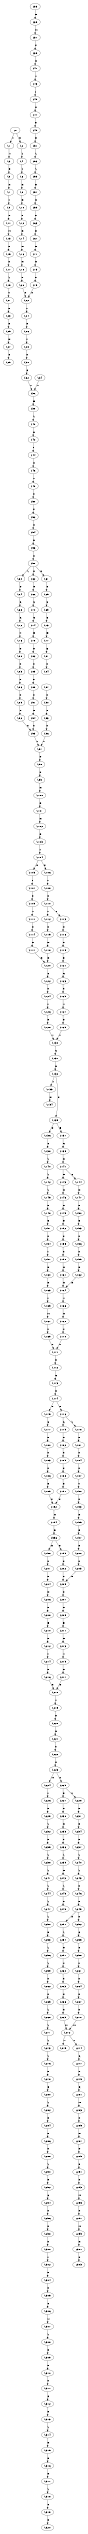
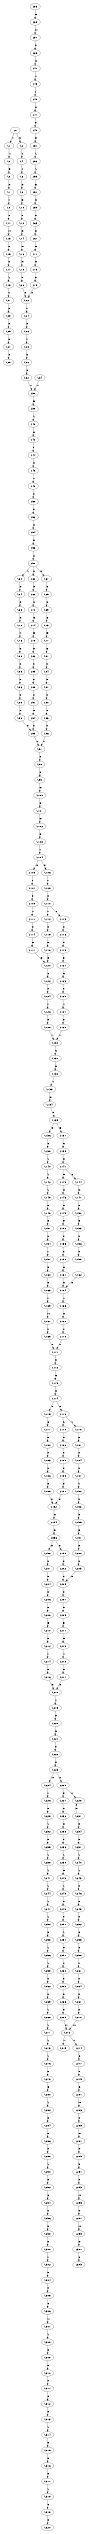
  strict digraph {
    S0
    S1
    S2
    S3
    S4
    S5
    S6
    S7
    S8
    S9
    S10
    S11
    S12
    S13
    S14
    S15
    S16
    S17
    S18
    S19
    S20
    S21
    S22
    S23
    S24
    S25
    S26
    S27
    S28
    S29
    S30
    S32
    S36
    S33
    S35
    S34
    S37
    S38
    S39
    S40
    S41
    S42
    S43
    S44
    S45
    S46
    S47
    S48
    S49
    S50
    S51
    S52
    S53
    S54
    S55
    S56
    S57
    S58
    S59
    S60
    S61
    S62
    S63
    S64
    S65
    S66
    S67
    S68
    S69
    S70
    S71
    S72
    S73
    S74
    S75
    S76
    S77
    S78
    S79
    S80
    S81
    S82
    S83
    S84
    S85
    S86
    S87
    S88
    S89
    S90
    S91
    S92
    S93
    S94
    S95
    S96
    S97
    S98
    S99
    S100
    S101
    S102
    S103
    S104
    S105
    S106
    S107
    S108
    S109
    S110
    S111
    S112
    S113
    S114
    S115
    S116
    S117
    S118
    S119
    S120
    S121
    S122
    S123
    S124
    S125
    S126
    S127
    S128
    S129
    S130
    S131
    S132
    S133
    S134
    S135
    S136
    S137
    S138
    S139
    S140
    S141
    S142
    S143
    S144
    S145
    S146
    S147
    S148
    S149
    S150
    S151
    S152
    S153
    S154
    S155
    S156
    S157
    S158
    S159
    S160
    S161
    S162
    S163
    S164
    S165
    S166
    S167
    S168
    S169
    S170
    S171
    S172
    S173
    S174
    S175
    S176
    S177
    S178
    S179
    S180
    S181
    S182
    S183
    S184
    S185
    S186
    S187
    S188
    S189
    S190
    S191
    S192
    S193
    S194
    S195
    n196 [label=S996]
    S197
    S198
    S199
    S200
    S201
    S202
    S203
    S204
    S205
    S206
    S207
    S208
    S209
    S210
    S211
    S212
    S213
    S214
    S215
    S216
    S217
    S218
    S219
    S220
    S221
    S222
    S223
    S224
    S225
    S226
    S227
    S228
    S229
    S230
    S231
    S232
    S233
    S234
    S235
    S236
    S237
    S238
    S239
    S240
    S241
    S242
    S243
    S244
    S245
    S246
    S247
    S248
    S249
    S250
    S251
    S252
    S253
    S254
    S255
    S256
    S257
    S258
    S259
    S260
    S261
    S262
    S263
    S264
    S265
    S266
    S267
    S268
    S269
    S270
    S271
    S272
    S273
    S274
    S275
    S276
    S277
    S278
    S279
    S280
    S281
    S282
    S283
    S284
    S285
    S286
    S287
    S288
    S289
    S290
    S291
    S292
    S293
    S294
    S295
    S296
    S297
    S298
    S299
    S300
    S301
    S302
    S303
    S304
    S305
    S306
    S307
    S308
    S309
    S310
    S311
    S312
    S313
    S314
    S315
    S316
    S317
    S318
    S319
    S320
    S0 -> S1 [label=I]
    S0 -> S2 [label=K]
    S1 -> S3 [label=V]
    S2 -> S4 [label=S]
    S3 -> S5 [label=P]
    S4 -> S6 [label=S]
    S5 -> S7 [label=A]
    S6 -> S8 [label=R]
    S7 -> S9 [label=I]
    S8 -> S10 [label=R]
    S9 -> S11 [label=D]
    S10 -> S12 [label=P]
    S11 -> S13 [label=M]
    S12 -> S14 [label=R]
    S13 -> S15 [label=T]
    S14 -> S16 [label=H]
    S15 -> S17 [label=T]
    S16 -> S18 [label=N]
    S17 -> S19 [label=S]
    S18 -> S20 [label=L]
    S19 -> S21 [label=Y]
    S20 -> S22 [label=L]
    S21 -> S23 [label=E]
    S22 -> S24 [label=I]
    S23 -> S25 [label=P]
    S24 -> S26 [label=D]
    S25 -> S27 [label=N]
    S26 -> S28 [label=V]
    S27 -> S29 [label=Q]
    S28 -> S30 [label=A]
    S30 -> S32 [label=G]
    S32 -> S36 [label=V]
    S36 -> S38 [label=E]
    S33 -> S35 [label=E]
    S35 -> S37 [label=M]
    S34 -> S36 [label=V]
    S37 -> S39 [label=L]
    S38 -> S40 [label=S]
    S39 -> S41 [label=K]
    S40 -> S42 [label=D]
    S41 -> S43 [label=V]
    S42 -> S44 [label=I]
    S43 -> S45 [label=I]
    S44 -> S46 [label=A]
    S45 -> S47 [label=T]
    S46 -> S48 [label=V]
    S47 -> S49 [label=P]
    S48 -> S50 [label=L]
    S49 -> S51 [label=R]
    S50 -> S52 [label=L]
    S51 -> S53 [label=S]
    S52 -> S54 [label=A]
    S53 -> S55 [label=S]
    S54 -> S56 [label=D]
    S55 -> S57 [label=R]
    S56 -> S58 [label=T]
    S57 -> S59 [label=K]
    S58 -> S60 [label=S]
    S58 -> S61 [label=T]
    S58 -> S62 [label=A]
    S59 -> S63 [label=P]
    S60 -> S64 [label=Q]
    S61 -> S65 [label=Q]
    S62 -> S66 [label=Q]
    S63 -> S67 [label=R]
    S64 -> S68 [label=C]
    S65 -> S69 [label=C]
    S66 -> S70 [label=C]
    S67 -> S71 [label=H]
    S68 -> S72 [label=G]
    S69 -> S73 [label=G]
    S70 -> S74 [label=G]
    S71 -> S75 [label=N]
    S72 -> S76 [label=Y]
    S73 -> S77 [label=H]
    S74 -> S78 [label=H]
    S75 -> S79 [label=L]
    S76 -> S80 [label=D]
    S77 -> S81 [label=E]
    S78 -> S82 [label=D]
    S79 -> S22 [label=L]
    S80 -> S83 [label=L]
    S81 -> S84 [label=L]
    S82 -> S85 [label=L]
    S83 -> S86 [label=L]
+   S84 -> S87 [label=L]
    S85 -> S88 [label=L]
    S86 -> S89 [label=L]
    S87 -> S90 [label=L]
    S88 -> S91 [label=L]
    S89 -> S92 [label=Q]
    S90 -> S93 [label=Q]
    S91 -> S94 [label=Q]
    S92 -> S95 [label=L]
    S93 -> S96 [label=L]
    S94 -> S95 [label=L]
    S95 -> S97 [label=I]
    S96 -> S97 [label=I]
    S97 -> S98 [label=D]
    S98 -> S99 [label=L]
    S99 -> S100 [label=N]
    S100 -> S101 [label=E]
    S101 -> S102 [label=N]
    S102 -> S103 [label=E]
    S103 -> S104 [label=I]
    S104 -> S105 [label=T]
    S104 -> S106 [label=A]
    S105 -> S107 [label=I]
    S106 -> S108 [label=I]
    S107 -> S109 [label=T]
    S108 -> S110 [label=T]
    S109 -> S111 [label=V]
    S110 -> S112 [label=V]
    S110 -> S113 [label=I]
    S111 -> S114 [label=A]
    S112 -> S115 [label=A]
    S113 -> S116 [label=A]
    S114 -> S117 [label=N]
    S115 -> S118 [label=N]
    S116 -> S119 [label=D]
    S117 -> S120 [label=R]
    S118 -> S120 [label=R]
    S119 -> S121 [label=R]
    S120 -> S122 [label=G]
    S121 -> S123 [label=G]
    S122 -> S124 [label=L]
    S123 -> S125 [label=L]
    S124 -> S126 [label=V]
    S125 -> S127 [label=V]
    S126 -> S128 [label=D]
    S127 -> S129 [label=D]
    S128 -> S130 [label=V]
    S129 -> S130 [label=V]
    S130 -> S131 [label=C]
    S131 -> S132 [label=N]
    S132 -> S133 [label=I]
    S133 -> S134 [label=N]
-   S132 -> S135 [label=L]
+   S134 -> S135 [label=L]
    S135 -> S136 [label=D]
    S135 -> S137 [label=E]
    S136 -> S138 [label=G]
    S137 -> S139 [label=G]
    S138 -> S140 [label=S]
    S139 -> S141 [label=N]
    S140 -> S142 [label=S]
    S141 -> S143 [label=K]
    S141 -> S144 [label=C]
    S142 -> S145 [label=S]
    S143 -> S146 [label=K]
    S144 -> S147 [label=N]
    S145 -> S148 [label=E]
    S146 -> S149 [label=E]
    S147 -> S150 [label=E]
    S148 -> S151 [label=E]
    S149 -> S152 [label=E]
    S150 -> S153 [label=E]
    S151 -> S154 [label=L]
    S152 -> S155 [label=L]
    S153 -> S156 [label=L]
    S154 -> S157 [label=I]
    S155 -> S158 [label=L]
    S156 -> S159 [label=L]
    S157 -> S160 [label=K]
    S158 -> S161 [label=K]
-   S159 -> S162 [label=K]
    S160 -> S163 [label=K]
    S161 -> S164 [label=K]
    S162 -> S164 [label=K]
    S163 -> S165 [label=V]
    S164 -> S166 [label=V]
    S165 -> S167 [label=M]
    S166 -> S168 [label=M]
    S167 -> S169 [label=Y]
    S168 -> S170 [label=Y]
    S169 -> S171 [label=Y]
    S170 -> S171 [label=Y]
    S171 -> S172 [label=D]
    S172 -> S173 [label=G]
    S173 -> S174 [label=K]
    S174 -> S175 [label=D]
    S174 -> S176 [label=E]
    S175 -> S177 [label=C]
    S176 -> S178 [label=S]
    S176 -> S179 [label=C]
    S177 -> S180 [label=A]
    S178 -> S181 [label=A]
    S179 -> S182 [label=A]
    S180 -> S183 [label=L]
    S181 -> S184 [label=L]
    S182 -> S185 [label=L]
    S183 -> S186 [label=L]
    S184 -> S187 [label=L]
    S185 -> S188 [label=L]
    S186 -> S189 [label=F]
    S187 -> S190 [label=Y]
    S188 -> S191 [label=F]
    S189 -> S192 [label=L]
    S190 -> S193 [label=L]
    S191 -> S192 [label=L]
    S192 -> S194 [label=K]
    S193 -> S195 [label=K]
    S194 -> n196 [label=E]
    S195 -> S197 [label=E]
    n196 -> S198 [label=N]
    n196 -> S199 [label=D]
    S197 -> S200 [label=D]
    S198 -> S201 [label=L]
    S199 -> S202 [label=L]
    S200 -> S203 [label=L]
    S201 -> S204 [label=T]
    S202 -> S205 [label=T]
    S203 -> S205 [label=T]
    S204 -> S206 [label=N]
    S205 -> S207 [label=T]
    S206 -> S208 [label=E]
    S207 -> S209 [label=E]
    S208 -> S210 [label=E]
    S209 -> S211 [label=E]
    S210 -> S212 [label=K]
    S211 -> S213 [label=K]
    S212 -> S214 [label=V]
    S213 -> S215 [label=V]
    S214 -> S216 [label=E]
    S215 -> S217 [label=E]
    S216 -> S218 [label=R]
    S217 -> S218 [label=R]
    S218 -> S219 [label=V]
    S219 -> S220 [label=D]
    S220 -> S221 [label=K]
    S221 -> S222 [label=L]
    S222 -> S223 [label=A]
    S223 -> S224 [label=M]
    S223 -> S225 [label=L]
    S224 -> S226 [label=V]
    S225 -> S227 [label=F]
    S225 -> S228 [label=Y]
    S226 -> S229 [label=E]
    S227 -> S230 [label=R]
-   S228 -> S231 [label=K]
+   S231 -> S228 [label=K]
    S229 -> S232 [label=S]
    S230 -> S233 [label=N]
    S231 -> S234 [label=D]
    S232 -> S235 [label=P]
    S233 -> S236 [label=P]
    S234 -> S237 [label=P]
    S235 -> S238 [label=S]
    S236 -> S239 [label=S]
    S237 -> S240 [label=S]
    S238 -> S241 [label=S]
    S239 -> S242 [label=M]
    S240 -> S243 [label=S]
    S241 -> S244 [label=S]
    S242 -> S245 [label=S]
    S243 -> S246 [label=A]
    S244 -> S247 [label=S]
    S245 -> S248 [label=D]
    S246 -> S249 [label=D]
    S247 -> S250 [label=S]
-   S249 -> S251 [label=T]
+   S248 -> S251 [label=T]
    S249 -> S252 [label=T]
    S250 -> S253 [label=P]
    S251 -> S254 [label=S]
    S252 -> S255 [label=G]
    S253 -> S256 [label=S]
    S254 -> S257 [label=Q]
    S255 -> S258 [label=Q]
    S256 -> S259 [label=S]
    S257 -> S260 [label=Y]
    S258 -> S261 [label=Y]
    S259 -> S262 [label=L]
    S260 -> S263 [label=L]
    S261 -> S264 [label=L]
    S262 -> S265 [label=L]
    S263 -> S266 [label=A]
    S264 -> S267 [label=A]
    S265 -> S268 [label=S]
    S266 -> S269 [label=A]
    S267 -> S270 [label=A]
    S268 -> S271 [label=S]
    S269 -> S272 [label=M]
    S270 -> S272 [label=M]
    S271 -> S273 [label=S]
    S272 -> S274 [label=I]
    S272 -> S275 [label=V]
    S273 -> S276 [label=S]
    S274 -> S277 [label=C]
    S276 -> S278 [label=A]
    S277 -> S279 [label=F]
    S278 -> S280 [label=G]
    S279 -> S281 [label=G]
    S280 -> S282 [label=S]
    S281 -> S283 [label=M]
    S282 -> S284 [label=P]
    S283 -> S285 [label=L]
    S284 -> S286 [label=D]
    S285 -> S287 [label=N]
    S286 -> S288 [label=T]
    S287 -> S289 [label=D]
    S288 -> S290 [label=S]
    S289 -> S291 [label=P]
    S290 -> S292 [label=P]
    S291 -> S293 [label=L]
    S292 -> S294 [label=C]
    S293 -> S295 [label=M]
    S294 -> S296 [label=L]
    S295 -> S297 [label=L]
    S296 -> S298 [label=A]
    S297 -> S299 [label=M]
    S298 -> S300 [label=A]
    S299 -> S301 [label=R]
    S300 -> S302 [label=V]
    S301 -> S303 [label=L]
    S302 -> S304 [label=T]
    S304 -> S305 [label=A]
    S305 -> S306 [label=G]
    S306 -> S307 [label=W]
    S307 -> S308 [label=S]
    S308 -> S309 [label=P]
    S309 -> S310 [label=P]
    S310 -> S311 [label=L]
    S311 -> S312 [label=G]
    S312 -> S313 [label=P]
    S313 -> S314 [label=S]
    S314 -> S315 [label=R]
    S315 -> S316 [label=P]
    S316 -> S317 [label=R]
    S317 -> S318 [label=S]
    S318 -> S319 [label=G]
    S319 -> S320 [label=P]
  }
